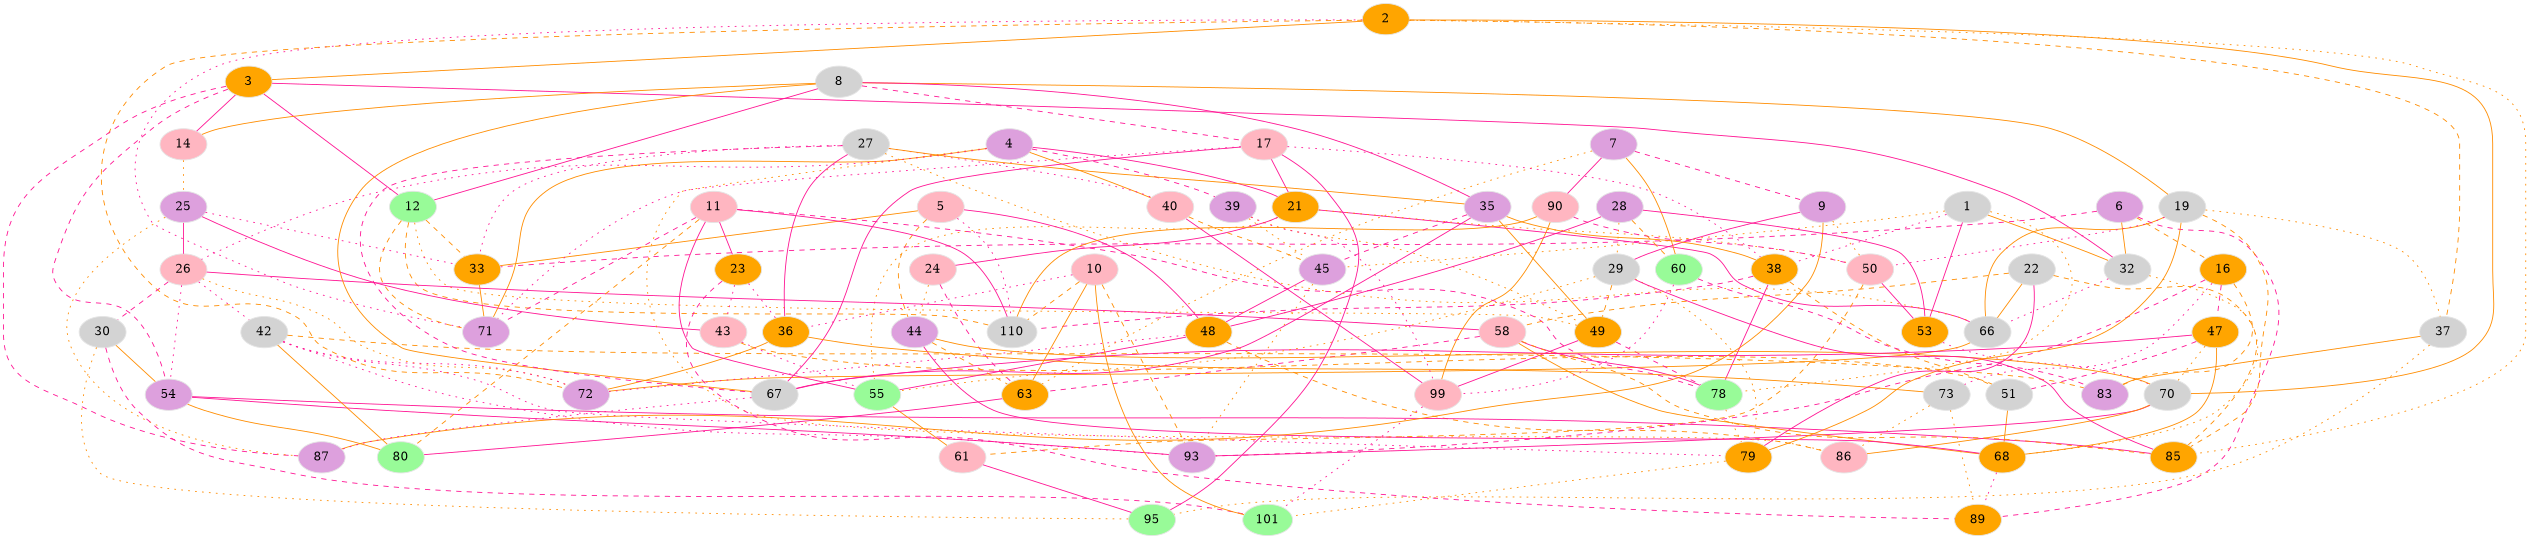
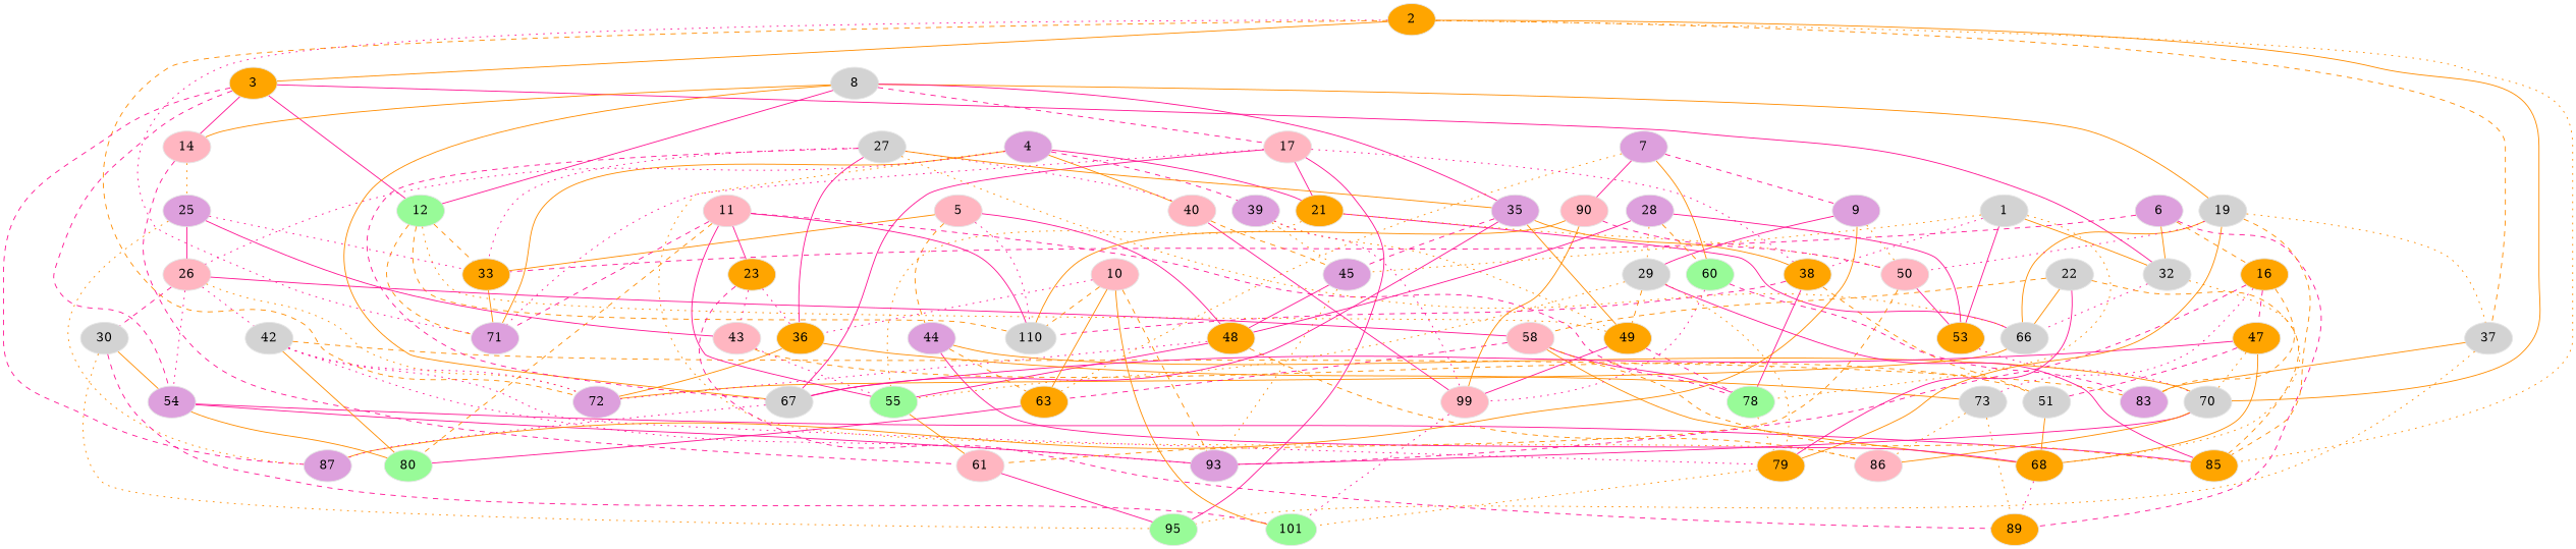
  graph {
    node [color=gray90 fillcolor=orange style=filled]
    edge [color=deeppink style=solid]
    1 [fillcolor=lightgrey super="+104"]
    32 [fillcolor=lightgrey super="+46"]
    38 [super="+106"]
    45 [fillcolor=plum super="+84"]
    53
    78 [fillcolor=palegreen super="+96"]
    66 [fillcolor=lightgrey super="+115"]
    68 [super="+88"]
    110 [fillcolor=lightgrey super="+111"]
    51 [fillcolor=lightgrey]
    48 [super="+107"]
    93 [fillcolor=plum super="+102"]
    70 [fillcolor=lightgrey super="+90"]
    79 [super="+108"]
    2 [super="+15"]
    3 [super="+18"]
    37 [fillcolor=lightgrey]
    71 [fillcolor=plum super="+77"]
    72 [fillcolor=plum super="+103"]
    85 [super="+98"]
    12 [fillcolor=palegreen super="+56"]
    14 [fillcolor=lightpink]
    54 [fillcolor=plum super="+100"]
    87 [fillcolor=plum]
    83 [fillcolor=plum]
    95 [fillcolor=palegreen]
    86 [fillcolor=lightpink]
    33 [super="+59"]
    49 [super="+92"]
    25 [fillcolor=plum super="+34"]
    61 [fillcolor=lightpink]
    80 [fillcolor=palegreen]
    4 [fillcolor=plum super="+105"]
    21 [super="+41"]
    26 [fillcolor=lightpink super="+57"]
    39 [fillcolor=plum]
    40 [fillcolor=lightpink]
    50 [fillcolor=lightpink super="+62"]
    55 [fillcolor=palegreen super="+64"]
-   24 [fillcolor=lightpink]
    58 [fillcolor=lightpink super="+65"]
    30 [fillcolor=lightgrey]
    42 [fillcolor=lightgrey super="+91"]
    99 [fillcolor=lightpink super="+113"]
    5 [fillcolor=lightpink]
    44 [fillcolor=plum super="+74"]
    63 [super="+109"]
    16 [super="+75"]
    47 [super="+82"]
    73 [fillcolor=lightgrey]
    6 [fillcolor=plum]
    89
    7 [fillcolor=plum]
    9 [fillcolor=plum]
    n55 [fillcolor=lightpink label=90]
    60 [fillcolor=palegreen]
    29 [fillcolor=lightgrey super="+112"]
    8 [fillcolor=lightgrey super="+13"]
    17 [fillcolor=lightpink super="+114"]
    19 [fillcolor=lightgrey super="+52"]
    35 [fillcolor=plum super="+81"]
    67 [fillcolor=lightgrey super="+69"]
    10 [fillcolor=lightpink super="+94"]
    36 [super="+76"]
    101 [fillcolor=palegreen]
    11 [fillcolor=lightpink super="+97"]
    23
    43 [fillcolor=lightpink]
    22 [fillcolor=lightgrey]
    27 [fillcolor=lightgrey super="+31"]
    28 [fillcolor=plum]
    1 -- 32 [color=darkorange weight=2]
    1 -- 38 [style=dotted]
    1 -- 45 [color=darkorange style=dotted]
    1 -- 53
    1 -- 78 [color=darkorange style=dotted]
    32 -- 66 [style=dotted]
    32 -- 68 [color=darkorange style=dotted]
    38 -- 78
    38 -- 110 [style=dashed]
    38 -- 51 [color=darkorange style=dashed]
    45 -- 48
    45 -- 93 [color=darkorange style=dotted]
    53 -- 70 [style=dotted]
    78 -- 79 [color=darkorange style=dotted]
    66 -- 72 [color=darkorange]
    68 -- 89 [style=dotted]
    51 -- 68 [color=darkorange]
    48 -- 72 [style=dotted]
    48 -- 86 [color=darkorange style=dashed]
    48 -- 55
    70 -- 93
    70 -- 86 [color=darkorange]
    79 -- 101 [color=darkorange style=dotted]
    2 -- 70 [color=darkorange]
    2 -- 3 [color=darkorange]
    2 -- 37 [color=darkorange style=dashed]
    2 -- 71 [style=dotted]
    2 -- 72 [color=darkorange style=dashed]
    2 -- 85 [color=darkorange style=dotted]
    3 -- 32
    3 -- 12
    3 -- 14
    3 -- 54 [style=dashed]
    3 -- 87 [style=dashed]
    37 -- 83 [color=darkorange]
    37 -- 95 [color=darkorange style=dotted]
    12 -- 110 [color=darkorange style=dashed]
    12 -- 71 [color=darkorange style=dashed]
    12 -- 33 [color=darkorange style=dashed]
    12 -- 49 [color=darkorange style=dotted]
    14 -- 25 [color=darkorange style=dotted]
+   14 -- 61 [style=dashed]
    54 -- 93
    54 -- 85
    54 -- 80 [color=darkorange]
    33 -- 71 [color=darkorange]
    49 -- 78 [style=dashed]
    49 -- 99
    25 -- 87 [color=darkorange style=dotted]
    25 -- 33 [style=dotted]
    25 -- 26
    25 -- 43
    61 -- 95
    4 -- 71 [color=darkorange]
    4 -- 86 [color=darkorange style=dotted]
    4 -- 21
    4 -- 26 [style=dotted]
    4 -- 39 [style=dashed]
    4 -- 40 [color=darkorange]
    21 -- 66
    21 -- 50 [color=darkorange style=dotted]
    21 -- 55 [color=darkorange style=dotted]
-   21 -- 24
    26 -- 72 [color=darkorange style=dotted]
    26 -- 54 [style=dotted]
    26 -- 58
    26 -- 30 [style=dashed]
    26 -- 42 [style=dotted]
    39 -- 45 [color=darkorange style=dotted]
    39 -- 49 [color=darkorange style=dotted]
    39 -- 99 [style=dotted]
    40 -- 45 [color=darkorange style=dashed]
    40 -- 99
    50 -- 53
    50 -- 61 [color=darkorange style=dashed]
    55 -- 61 [color=darkorange]
-   24 -- 44 [color=darkorange style=dotted weight=2]
-   24 -- 63 [style=dashed]
    58 -- 78
    58 -- 68 [color=darkorange]
    58 -- 85 [color=darkorange style=dashed]
    58 -- 63 [style=dashed]
    30 -- 54 [color=darkorange]
    30 -- 95 [color=darkorange style=dotted]
    30 -- 101 [style=dashed]
    42 -- 93 [style=dotted]
    42 -- 79 [style=dotted]
    42 -- 72 [style=dotted]
    42 -- 83 [color=darkorange style=dashed]
    42 -- 80 [color=darkorange]
    99 -- 101 [style=dotted]
    5 -- 110 [style=dotted]
    5 -- 48
    5 -- 33 [color=darkorange]
    5 -- 44 [color=darkorange style=dashed]
    44 -- 68
    44 -- 70 [color=darkorange]
    44 -- 63 [color=darkorange style=dashed]
    63 -- 80
    16 -- 93 [style=dashed]
    16 -- 83 [color=darkorange style=dashed]
    16 -- 47 [style=dashed weight=2]
    16 -- 73 [style=dotted]
    47 -- 68 [color=darkorange]
    47 -- 51 [style=dashed]
    47 -- 70 [color=darkorange style=dotted]
    47 -- 67
    73 -- 86 [color=darkorange style=dotted]
    73 -- 89 [color=darkorange style=dotted]
    6 -- 32 [color=darkorange]
    6 -- 33 [style=dashed]
    6 -- 16 [color=darkorange style=dashed]
    6 -- 89 [style=dashed]
    7 -- 63 [color=darkorange style=dotted]
    7 -- 9 [style=dashed]
    7 -- n55
    7 -- 60 [color=darkorange]
    9 -- 87 [color=darkorange]
    9 -- 50 [color=darkorange style=dotted]
    9 -- 29
    n55 -- 110 [color=darkorange]
    n55 -- 50 [style=dashed]
    n55 -- 99 [color=darkorange]
    60 -- 83 [style=dashed]
    60 -- 99 [style=dotted]
    29 -- 79 [color=darkorange style=dotted]
    29 -- 85
    29 -- 49 [color=darkorange style=dashed]
    29 -- 55 [color=darkorange style=dotted]
    8 -- 12
    8 -- 14 [color=darkorange]
    8 -- 17 [style=dashed]
    8 -- 19 [color=darkorange]
    8 -- 35
    8 -- 67 [color=darkorange]
    17 -- 38 [style=dotted]
    17 -- 71 [style=dotted]
    17 -- 95
    17 -- 21
    17 -- 67
    19 -- 66 [color=darkorange]
    19 -- 79 [color=darkorange]
    19 -- 37 [color=darkorange style=dotted]
    19 -- 85 [color=darkorange style=dashed]
    19 -- 50 [style=dotted]
    35 -- 38 [color=darkorange]
    35 -- 45 [style=dashed]
    35 -- 49 [color=darkorange]
    35 -- 67
    67 -- 87 [style=dotted]
    10 -- 110 [color=darkorange style=dashed]
    10 -- 93 [color=darkorange style=dashed]
    10 -- 63 [color=darkorange]
    10 -- 36 [style=dotted weight=2]
    10 -- 101 [color=darkorange]
    36 -- 72 [color=darkorange]
    36 -- 73 [color=darkorange]
    11 -- 78 [style=dashed]
    11 -- 110
    11 -- 71 [style=dashed]
    11 -- 80 [color=darkorange style=dashed]
    11 -- 55
    11 -- 23
    23 -- 89 [style=dashed]
    23 -- 36 [style=dotted]
    23 -- 43 [style=dotted]
    43 -- 51 [color=darkorange style=dashed]
    43 -- 55 [style=dotted]
    22 -- 66 [color=darkorange]
    22 -- 79
    22 -- 85 [color=darkorange style=dashed]
    22 -- 58 [color=darkorange style=dashed]
    27 -- 66 [color=darkorange style=dotted]
    27 -- 33 [style=dotted]
    27 -- 40 [style=dotted]
    27 -- 35 [color=darkorange]
    27 -- 67 [style=dashed]
    27 -- 36
    28 -- 53
    28 -- 48
    28 -- 60 [color=darkorange style=dashed]
    28 -- 29 [color=darkorange style=dotted]
  }
